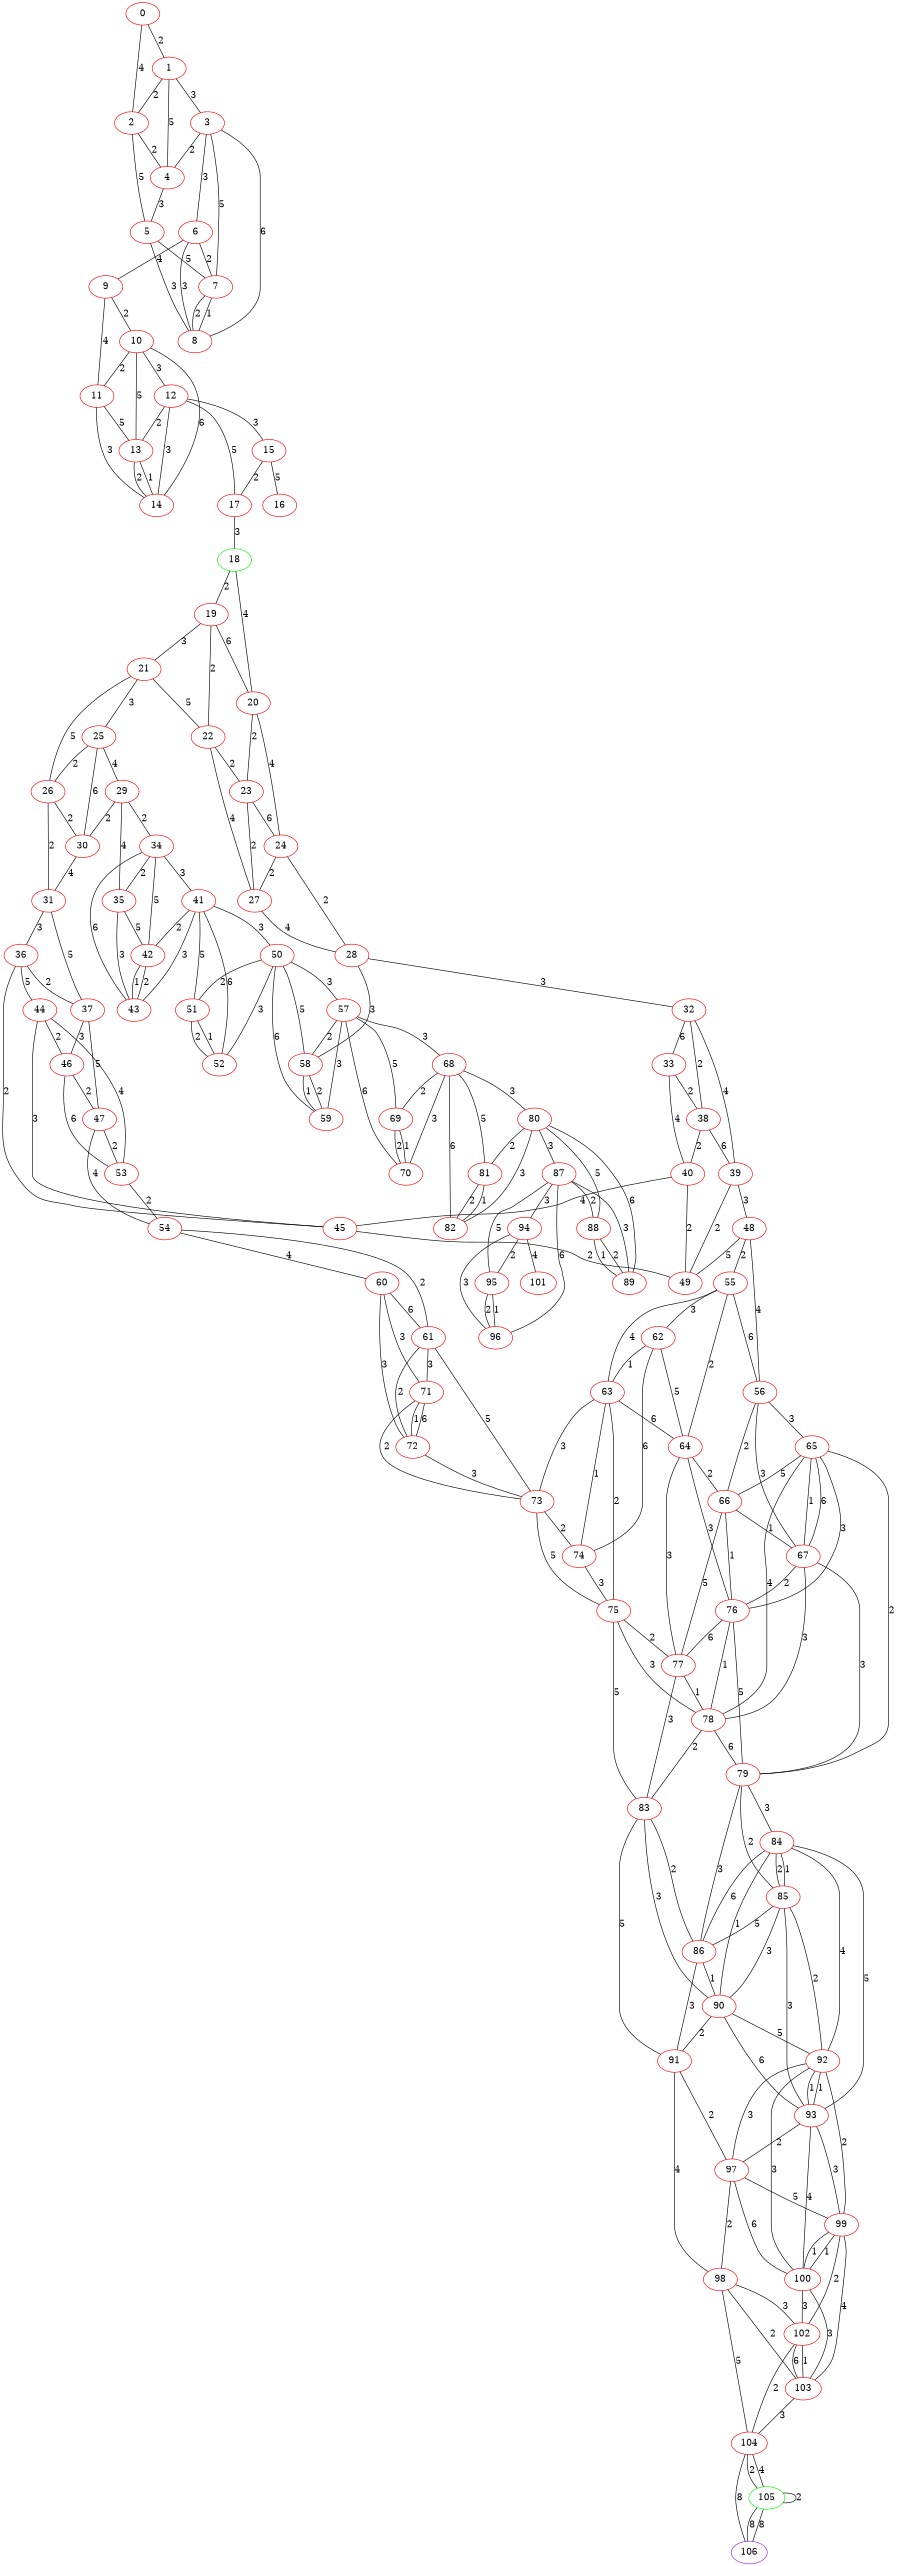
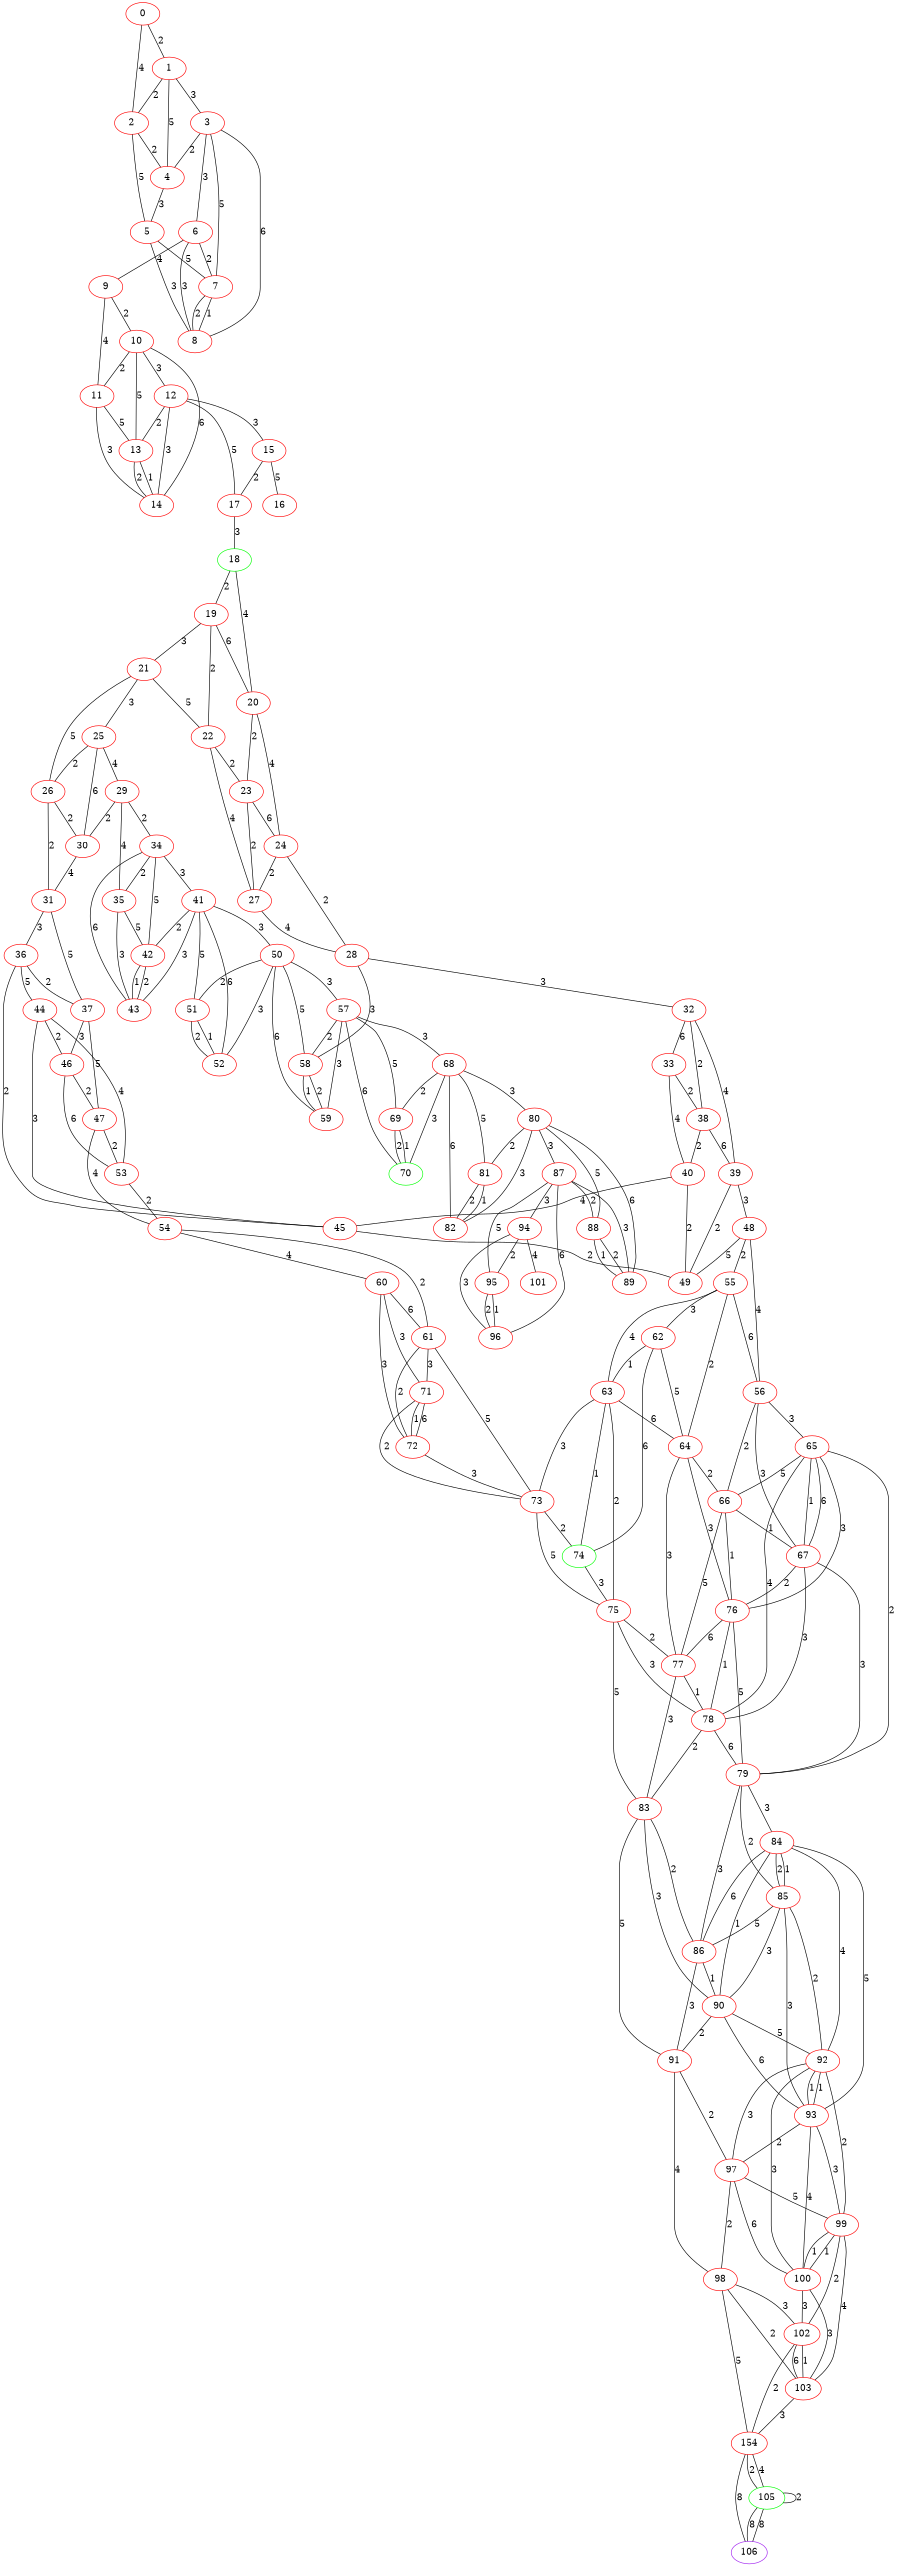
  graph {
    node [color=red weight=1]
    0
    1
    2
    3
    4
    5
    6
    7
    8
    9
    10
    11
    12
    13
    14
    15
    17
    16
    18 [color=green weight=2]
    19
    20
    21
    22
    23
    24
    25
    26
    27
    28
    29
    30
    31
    32
    58
    34
    35
    36
    37
    33
    38
    39
    40
    41
    42
    43
    44
    45
    46
    47
    48
    49
    50
    51
    52
    53
    54
    55
    56
    57
    59
    60
    61
    62
    63
    64
    65
    66
    67
    68
    69
-   70
+   70 [color=green]
    71
    72
    73
-   74
+   74 [color=green]
    75
    76
    77
    78
    79
    80
    81
    82
    83
    84
    85
    86
    87
    88
    89
    90
    91
    92
    93
    94
    95
    96
    97
    98
    99
    100
    101
    102
    103
-   104
+   104 [label=154]
    105 [color=green weight=2]
    106 [color=purple weight=4]
    0 -- 1 [label=2]
    0 -- 2 [label=4]
    1 -- 2 [label=2]
    1 -- 3 [label=3]
    1 -- 4 [label=5]
    2 -- 4 [label=2]
    2 -- 5 [label=5]
    3 -- 4 [label=2]
    3 -- 6 [label=3]
    3 -- 7 [label=5]
    3 -- 8 [label=6]
    4 -- 5 [label=3]
    5 -- 7 [label=5]
    5 -- 8 [label=3]
    6 -- 7 [label=2]
    6 -- 8 [label=3]
    6 -- 9 [label=4]
    7 -- 8 [label=1]
    7 -- 8 [label=2]
    9 -- 10 [label=2]
    9 -- 11 [label=4]
    10 -- 11 [label=2]
    10 -- 12 [label=3]
    10 -- 13 [label=5]
    10 -- 14 [label=6]
    11 -- 13 [label=5]
    11 -- 14 [label=3]
    12 -- 13 [label=2]
    12 -- 14 [label=3]
    12 -- 15 [label=3]
    12 -- 17 [label=5]
    13 -- 14 [label=2]
    13 -- 14 [label=1]
    15 -- 17 [label=2]
    15 -- 16 [label=5]
    17 -- 18 [label=3]
    18 -- 19 [label=2]
    18 -- 20 [label=4]
    19 -- 20 [label=6]
    19 -- 21 [label=3]
    19 -- 22 [label=2]
    20 -- 23 [label=2]
    20 -- 24 [label=4]
    21 -- 22 [label=5]
    21 -- 25 [label=3]
    21 -- 26 [label=5]
    22 -- 23 [label=2]
    22 -- 27 [label=4]
    23 -- 24 [label=6]
    23 -- 27 [label=2]
    24 -- 27 [label=2]
    24 -- 28 [label=2]
    25 -- 26 [label=2]
    25 -- 29 [label=4]
    25 -- 30 [label=6]
    26 -- 30 [label=2]
    26 -- 31 [label=2]
    27 -- 28 [label=4]
    28 -- 32 [label=3]
    28 -- 58 [label=3]
    29 -- 30 [label=2]
    29 -- 34 [label=2]
    29 -- 35 [label=4]
    30 -- 31 [label=4]
    31 -- 36 [label=3]
    31 -- 37 [label=5]
    32 -- 33 [label=6]
    32 -- 38 [label=2]
    32 -- 39 [label=4]
    58 -- 59 [label=2]
    58 -- 59 [label=1]
    34 -- 35 [label=2]
    34 -- 41 [label=3]
    34 -- 42 [label=5]
    34 -- 43 [label=6]
    35 -- 42 [label=5]
    35 -- 43 [label=3]
    36 -- 37 [label=2]
    36 -- 44 [label=5]
    36 -- 45 [label=2]
    37 -- 46 [label=3]
    37 -- 47 [label=5]
    33 -- 38 [label=2]
    33 -- 40 [label=4]
    38 -- 39 [label=6]
    38 -- 40 [label=2]
    39 -- 48 [label=3]
    39 -- 49 [label=2]
    40 -- 45 [label=4]
    40 -- 49 [label=2]
    41 -- 42 [label=2]
    41 -- 43 [label=3]
    41 -- 50 [label=3]
    41 -- 51 [label=5]
    41 -- 52 [label=6]
    42 -- 43 [label=2]
    42 -- 43 [label=1]
    44 -- 45 [label=3]
    44 -- 46 [label=2]
    44 -- 53 [label=4]
    45 -- 49 [label=2]
    46 -- 47 [label=2]
    46 -- 53 [label=6]
    47 -- 53 [label=2]
    47 -- 54 [label=4]
    48 -- 49 [label=5]
    48 -- 55 [label=2]
    48 -- 56 [label=4]
    50 -- 58 [label=5]
    50 -- 51 [label=2]
    50 -- 52 [label=3]
    50 -- 57 [label=3]
    50 -- 59 [label=6]
    51 -- 52 [label=1]
    51 -- 52 [label=2]
    53 -- 54 [label=2]
    54 -- 60 [label=4]
    54 -- 61 [label=2]
    55 -- 56 [label=6]
    55 -- 62 [label=3]
    55 -- 63 [label=4]
    55 -- 64 [label=2]
    56 -- 65 [label=3]
    56 -- 66 [label=2]
    56 -- 67 [label=3]
    57 -- 58 [label=2]
    57 -- 59 [label=3]
    57 -- 68 [label=3]
    57 -- 69 [label=5]
    57 -- 70 [label=6]
    60 -- 61 [label=6]
    60 -- 71 [label=3]
    60 -- 72 [label=3]
    61 -- 71 [label=3]
    61 -- 72 [label=2]
    61 -- 73 [label=5]
    62 -- 63 [label=1]
    62 -- 64 [label=5]
    62 -- 74 [label=6]
    63 -- 64 [label=6]
    63 -- 73 [label=3]
    63 -- 74 [label=1]
    63 -- 75 [label=2]
    64 -- 66 [label=2]
    64 -- 76 [label=3]
    64 -- 77 [label=3]
    65 -- 66 [label=5]
    65 -- 67 [label=1]
    65 -- 67 [label=6]
    65 -- 76 [label=3]
    65 -- 78 [label=4]
    65 -- 79 [label=2]
    66 -- 67 [label=1]
    66 -- 76 [label=1]
    66 -- 77 [label=5]
    67 -- 76 [label=2]
    67 -- 78 [label=3]
    67 -- 79 [label=3]
    68 -- 69 [label=2]
    68 -- 70 [label=3]
    68 -- 80 [label=3]
    68 -- 81 [label=5]
    68 -- 82 [label=6]
    69 -- 70 [label=2]
    69 -- 70 [label=1]
    71 -- 72 [label=1]
    71 -- 72 [label=6]
    71 -- 73 [label=2]
    72 -- 73 [label=3]
    73 -- 74 [label=2]
    73 -- 75 [label=5]
    74 -- 75 [label=3]
    75 -- 77 [label=2]
    75 -- 78 [label=3]
    75 -- 83 [label=5]
    76 -- 77 [label=6]
    76 -- 78 [label=1]
    76 -- 79 [label=5]
    77 -- 78 [label=1]
    77 -- 83 [label=3]
    78 -- 79 [label=6]
    78 -- 83 [label=2]
    79 -- 84 [label=3]
    79 -- 85 [label=2]
    79 -- 86 [label=3]
    80 -- 81 [label=2]
    80 -- 82 [label=3]
    80 -- 87 [label=3]
    80 -- 88 [label=5]
    80 -- 89 [label=6]
    81 -- 82 [label=2]
    81 -- 82 [label=1]
    83 -- 86 [label=2]
    83 -- 90 [label=3]
    83 -- 91 [label=5]
    84 -- 85 [label=1]
    84 -- 85 [label=2]
    84 -- 86 [label=6]
    84 -- 90 [label=1]
    84 -- 92 [label=4]
    84 -- 93 [label=5]
    85 -- 86 [label=5]
    85 -- 90 [label=3]
    85 -- 92 [label=2]
    85 -- 93 [label=3]
    86 -- 90 [label=1]
    86 -- 91 [label=3]
    87 -- 88 [label=2]
    87 -- 89 [label=3]
    87 -- 94 [label=3]
    87 -- 95 [label=5]
    87 -- 96 [label=6]
    88 -- 89 [label=2]
    88 -- 89 [label=1]
    90 -- 91 [label=2]
    90 -- 92 [label=5]
    90 -- 93 [label=6]
    91 -- 97 [label=2]
    91 -- 98 [label=4]
    92 -- 93 [label=1]
    92 -- 93 [label=1]
    92 -- 97 [label=3]
    92 -- 99 [label=2]
    92 -- 100 [label=3]
    93 -- 97 [label=2]
    93 -- 99 [label=3]
    93 -- 100 [label=4]
    94 -- 95 [label=2]
    94 -- 96 [label=3]
    94 -- 101 [label=4]
    95 -- 96 [label=2]
    95 -- 96 [label=1]
    97 -- 98 [label=2]
    97 -- 99 [label=5]
    97 -- 100 [label=6]
    98 -- 102 [label=3]
    98 -- 103 [label=2]
    98 -- 104 [label=5]
    99 -- 100 [label=1]
    99 -- 100 [label=1]
    99 -- 102 [label=2]
    99 -- 103 [label=4]
    100 -- 102 [label=3]
    100 -- 103 [label=3]
    102 -- 103 [label=1]
    102 -- 103 [label=6]
    102 -- 104 [label=2]
    103 -- 104 [label=3]
    104 -- 105 [label=4]
    104 -- 105 [label=2]
    104 -- 106 [label=8]
    105 -- 105 [label=2]
    105 -- 106 [label=8]
    105 -- 106 [label=8]
  }
